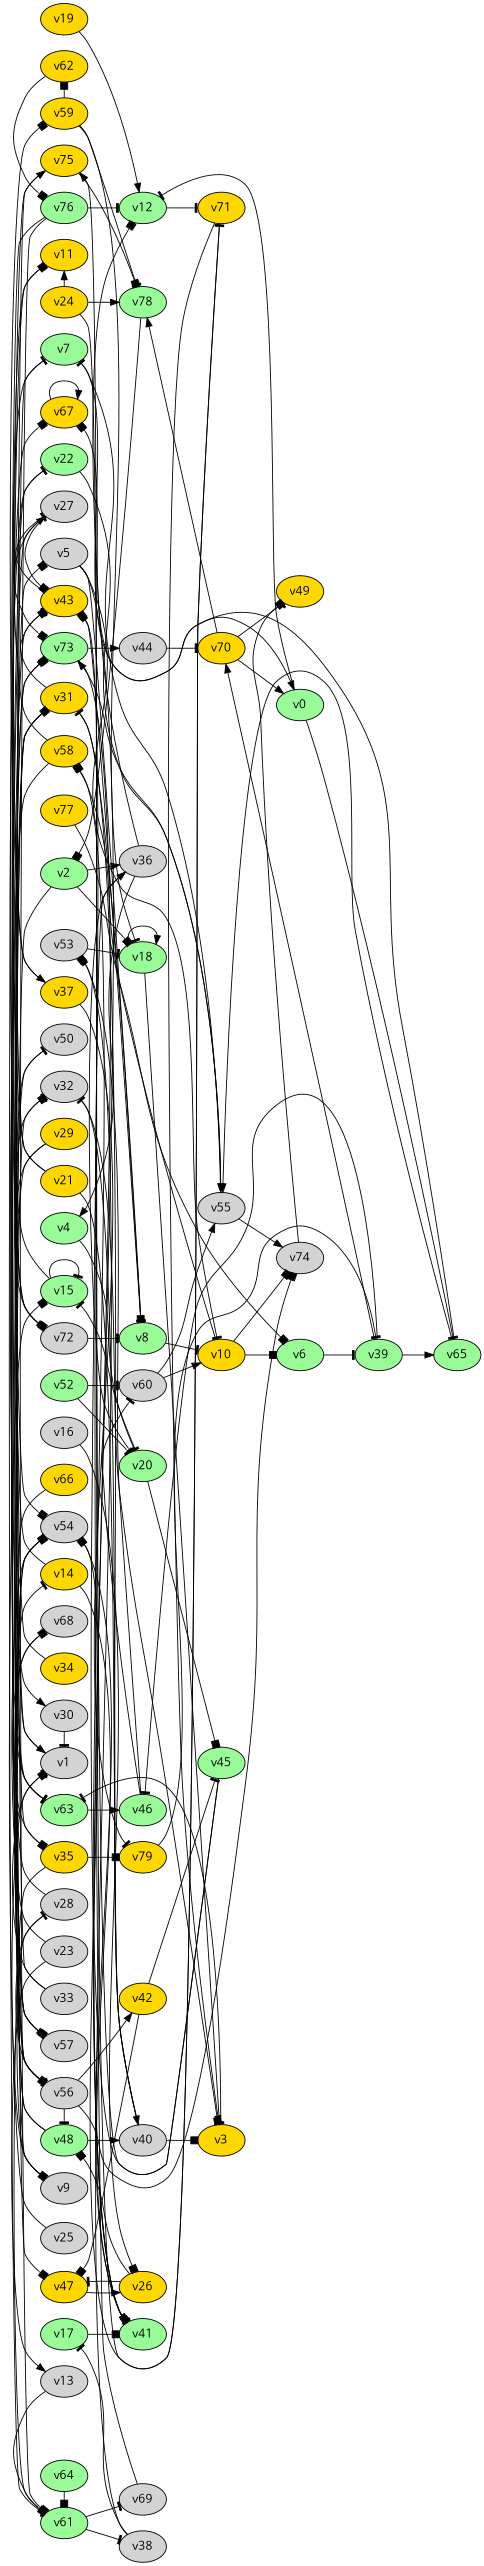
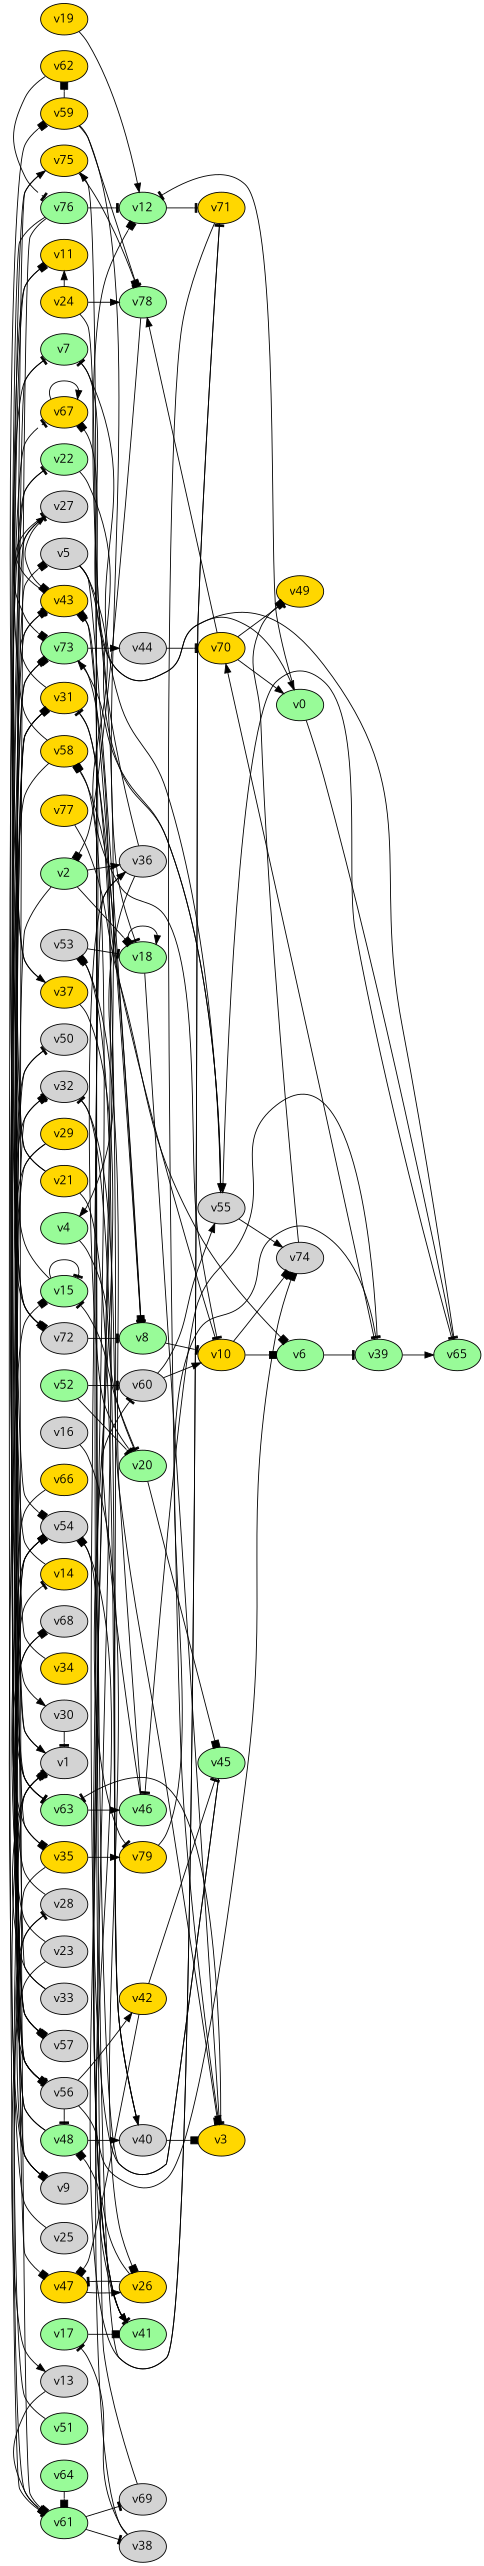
  digraph {
    fontname="Open Sans"
    rankdir=LR
    node [fillcolor=gold fontname="Open Sans" player=1 style=filled]
    edge [arrowhead=box fontname="Open Sans"]
    v0 [fillcolor=palegreen player=0]
    v12 [fillcolor=palegreen]
    v65 [fillcolor=palegreen player=0]
    v71 [player=0]
    v67 [player=0]
    v55 [fillcolor=lightgrey player=0]
    v1 [fillcolor=lightgrey player=0]
    v11
    v37
    v18 [fillcolor=palegreen player=0]
    v2 [fillcolor=palegreen]
    v36 [fillcolor=lightgrey player=0]
    v56 [fillcolor=lightgrey]
    v3
    v4 [fillcolor=palegreen]
    v20 [fillcolor=palegreen]
    v74 [fillcolor=lightgrey]
    v48 [fillcolor=palegreen player=0]
    v27 [fillcolor=lightgrey player=0]
    v28 [fillcolor=lightgrey player=0]
    v42 [player=0]
    v63 [fillcolor=palegreen player=0]
    v46 [fillcolor=palegreen]
    v68 [fillcolor=lightgrey]
    v15 [fillcolor=palegreen]
    v45 [fillcolor=palegreen player=0]
    v5 [fillcolor=lightgrey]
    v8 [fillcolor=palegreen]
    v10
    v41 [fillcolor=palegreen player=0]
    v43
    v6 [fillcolor=palegreen]
    v58
    v39 [fillcolor=palegreen player=0]
    v70
    v7 [fillcolor=palegreen]
    v47 [player=0]
    v26 [player=0]
    v9 [fillcolor=lightgrey player=0]
    v32 [fillcolor=lightgrey player=0]
    v30 [fillcolor=lightgrey]
    v49
    v79
    v59
    v54 [fillcolor=lightgrey]
    v13 [fillcolor=lightgrey player=0]
    v61 [fillcolor=palegreen player=0]
    v38 [fillcolor=lightgrey]
    v69 [fillcolor=lightgrey]
    v14
    v50 [fillcolor=lightgrey player=0]
    v72 [fillcolor=lightgrey player=0]
    v16 [fillcolor=lightgrey player=0]
    v17 [fillcolor=palegreen]
    v19
    v75
    v21
    v40 [fillcolor=lightgrey]
    v73 [fillcolor=palegreen]
    v31
    v44 [fillcolor=lightgrey]
    v76 [fillcolor=palegreen player=0]
    v22 [fillcolor=palegreen player=0]
    v57 [fillcolor=lightgrey]
    v23 [fillcolor=lightgrey]
    v24
    v78 [fillcolor=palegreen]
    v25 [fillcolor=lightgrey]
    v29 [player=0]
    v60 [fillcolor=lightgrey]
    v33 [fillcolor=lightgrey player=0]
    v34 [player=0]
    v35 [player=0]
    v62 [player=0]
    v53 [fillcolor=lightgrey]
+   v51 [fillcolor=palegreen]
    v52 [fillcolor=palegreen player=0]
    v64 [fillcolor=palegreen player=0]
    v66 [player=0]
    v77
    v0 -> v12 [arrowhead=tee constraint="time % 4 == 1"]
    v0 -> v65 [arrowhead=tee constraint="time <= 7"]
    v12 -> v71 [arrowhead=tee]
    v65 -> v67 [constraint="time % 4 == 0"]
    v65 -> v55 [arrowhead=normal constraint="time == 15"]
    v71 -> v3 [arrowhead=normal constraint="(time % 3 == 1) || (time % 3 == 0)"]
    v71 -> v54 [constraint="time % 2 == 1"]
    v67 -> v67 [arrowhead=normal]
    v55 -> v74 [arrowhead=normal]
    v55 -> v7 [arrowhead=tee constraint="time <= 22"]
    v55 -> v73 [arrowhead=normal constraint="time <= 10"]
    v1 -> v11 [constraint="time <= 12"]
    v11 -> v37 [arrowhead=normal constraint="time % 6 == 3"]
    v37 -> v79 [arrowhead=tee constraint="time == 11"]
    v37 -> v59 [constraint="time <= 6"]
    v18 -> v18 [arrowhead=normal constraint="time == 18"]
    v18 -> v3 [arrowhead=tee constraint="time >= 14"]
    v2 -> v18
    v2 -> v36 [arrowhead=normal]
    v2 -> v56 [constraint="time % 4 == 2"]
    v36 -> v12 [constraint="time >= 8"]
    v36 -> v4 [arrowhead=normal constraint="time == 14"]
    v36 -> v20 [arrowhead=tee constraint="time % 4 == 3"]
    v56 -> v74 [constraint="(time >= 3) && (time <= 25)"]
    v56 -> v48 [arrowhead=tee constraint="time >= 14"]
    v56 -> v27 [arrowhead=normal constraint="time == 7"]
    v56 -> v28 [arrowhead=tee constraint="(time % 2 == 1) || (time % 3 == 2)"]
    v56 -> v42 [arrowhead=normal]
    v3 -> v63 [arrowhead=tee constraint="time <= 24"]
    v4 -> v20 [arrowhead=tee constraint="time >= 8"]
    v20 -> v15 [arrowhead=tee constraint="time == 17"]
    v20 -> v45
    v74 -> v49 [constraint="time % 4 == 3"]
    v48 -> v43 [constraint="time % 3 == 0"]
    v48 -> v40 [arrowhead=normal]
    v48 -> v73 [constraint="time % 6 == 4"]
    v27 -> v43 [constraint="time % 6 == 1"]
    v27 -> v73 [constraint="time <= 14"]
    v28 -> v9 [constraint="time % 2 == 0"]
    v28 -> v14 [arrowhead=tee constraint="time == 18"]
    v42 -> v45 [arrowhead=tee]
    v42 -> v47 [constraint="time == 20"]
    v63 -> v46 [arrowhead=normal]
    v63 -> v68 [constraint="time == 19"]
    v46 -> v60 [arrowhead=tee constraint="time == 13"]
    v46 -> v53 [constraint="(time >= 4) && (time <= 15)"]
    v68 -> v35 [constraint="time == 13"]
    v15 -> v15 [arrowhead=tee constraint="time % 3 == 2"]
    v15 -> v32 [constraint="time <= 20"]
    v45 -> v43 [constraint="time >= 12"]
    v45 -> v75 [arrowhead=normal constraint="time == 2"]
    v5 -> v8 [constraint="(time >= 5) && (time <= 24)"]
    v5 -> v10 [arrowhead=tee constraint="time >= 14"]
    v5 -> v41 [arrowhead=tee constraint="(time % 3 == 1) || (time % 5 == 2)"]
    v8 -> v10 [arrowhead=tee]
    v8 -> v43 [arrowhead=normal constraint="time <= 22"]
    v10 -> v74
    v10 -> v6
    v10 -> v58 [constraint="time % 2 == 1"]
    v41 -> v58 [constraint="time >= 3"]
    v43 -> v27 [arrowhead=tee constraint="time == 8"]
    v6 -> v39 [arrowhead=tee]
    v58 -> v7 [arrowhead=tee constraint="(time % 3 == 1) || (time % 5 == 0)"]
    v58 -> v30 [arrowhead=normal constraint="time == 13"]
    v39 -> v65 [arrowhead=normal]
    v39 -> v46 [arrowhead=tee constraint="time == 9"]
    v39 -> v70 [arrowhead=normal constraint="time % 4 == 0"]
    v70 -> v0 [arrowhead=normal]
    v70 -> v49 [arrowhead=tee]
    v70 -> v78 [arrowhead=normal constraint="time <= 10"]
    v7 -> v0 [arrowhead=normal constraint="time % 4 == 3"]
    v7 -> v47 [constraint="time % 5 == 3"]
    v47 -> v26 [arrowhead=normal]
    v26 -> v48 [constraint="time >= 3"]
    v26 -> v47 [arrowhead=tee]
    v9 -> v1 [constraint="time == 3"]
    v9 -> v32 [arrowhead=tee constraint="time <= 12"]
    v32 -> v3 [constraint="time % 5 == 1"]
    v30 -> v1 [arrowhead=tee constraint="time % 4 == 3"]
    v79 -> v39 [arrowhead=tee constraint="time >= 10"]
    v59 -> v18 [arrowhead=tee constraint="time == 17"]
    v59 -> v78 [arrowhead=tee constraint="time % 3 == 1"]
    v59 -> v62 [constraint="time % 3 == 2"]
    v54 -> v56 [arrowhead=tee constraint="time % 3 == 1"]
    v54 -> v41 [arrowhead=normal constraint="time % 6 == 3"]
    v13 -> v61 [constraint="time >= 8"]
    v61 -> v38 [arrowhead=tee]
    v61 -> v69 [arrowhead=tee]
    v38 -> v17 [arrowhead=tee constraint="(time >= 1) && (time <= 16)"]
    v38 -> v53 [arrowhead=normal constraint="time <= 6"]
    v69 -> v36 [arrowhead=normal constraint="time % 2 == 0"]
-   v14 -> v41 [constraint="time % 4 == 3"]
    v14 -> v50 [arrowhead=tee constraint="time % 5 == 3"]
    v50 -> v72 [arrowhead=normal constraint="time <= 11"]
    v72 -> v8 [arrowhead=tee]
    v72 -> v22 [arrowhead=tee constraint="time == 5"]
    v16 -> v26 [constraint="time == 1"]
    v17 -> v41
    v19 -> v12 [arrowhead=normal constraint="time <= 19"]
    v75 -> v54 [constraint="time <= 6"]
    v75 -> v78 [constraint="time == 1"]
-   v21 -> v67 [constraint="(time % 4 == 1) || (time % 4 == 1)"]
+   v21 -> v67 [arrowhead=tee constraint="(time % 4 == 1) || (time % 4 == 1)"]
    v21 -> v40 [arrowhead=normal constraint="time <= 13"]
    v21 -> v73 [arrowhead=normal constraint="time == 14"]
    v40 -> v3
    v40 -> v32 [arrowhead=tee constraint="time % 2 == 1"]
    v40 -> v31 [arrowhead=tee constraint="time <= 8"]
    v73 -> v41 [arrowhead=normal constraint="time % 5 == 0"]
    v73 -> v44 [arrowhead=normal]
    v31 -> v1 [arrowhead=normal constraint="time >= 12"]
    v31 -> v8 [arrowhead=tee constraint="(time >= 9) && (time <= 22)"]
    v31 -> v43 [arrowhead=tee constraint="time % 2 == 1"]
    v31 -> v57 [constraint="time == 3"]
    v44 -> v70 [arrowhead=tee]
    v76 -> v12 [arrowhead=tee]
    v76 -> v61 [constraint="time % 3 == 0"]
    v76 -> v61 [arrowhead=tee constraint="time >= 11"]
    v22 -> v55 [arrowhead=normal constraint="time >= 7"]
    v22 -> v57 [arrowhead=normal constraint="time == 4"]
    v57 -> v54 [constraint="time >= 1"]
    v23 -> v54 [constraint="time % 5 == 0"]
    v23 -> v13 [arrowhead=normal constraint="time >= 12"]
    v24 -> v71 [arrowhead=tee constraint="time % 5 == 2"]
    v24 -> v11 [arrowhead=normal constraint="time <= 19"]
    v24 -> v78 [arrowhead=normal]
    v78 -> v2 [constraint="time % 3 == 0"]
    v25 -> v15 [constraint="time % 4 == 1"]
    v29 -> v63 [arrowhead=tee constraint="time >= 14"]
    v29 -> v72 [constraint="time >= 12"]
    v60 -> v55 [arrowhead=normal constraint="time % 4 == 2"]
    v60 -> v10 [arrowhead=normal]
    v33 -> v1 [arrowhead=tee constraint="(time % 2 == 1) || (time % 4 == 1)"]
    v33 -> v75 [arrowhead=normal constraint="time % 5 == 3"]
    v34 -> v5 [constraint="time % 4 == 3"]
-   v35 -> v79
+   v35 -> v79 [arrowhead=normal]
    v35 -> v61 [constraint="(time >= 2) && (time <= 19)"]
    v35 -> v31 [constraint="time >= 4"]
-   v62 -> v76 [constraint="(time >= 5) && (time <= 18)"]
+   v62 -> v76 [arrowhead=tee constraint="(time >= 5) && (time <= 18)"]
    v53 -> v18 [arrowhead=tee constraint="time == 18"]
+   v51 -> v1 [arrowhead=normal constraint="time % 3 == 1"]
    v52 -> v20 [arrowhead=tee]
    v52 -> v60 [arrowhead=tee]
    v64 -> v61 [constraint="time % 5 == 0"]
    v66 -> v63 [arrowhead=tee constraint="time <= 19"]
    v77 -> v6 [constraint="time == 1"]
  }
